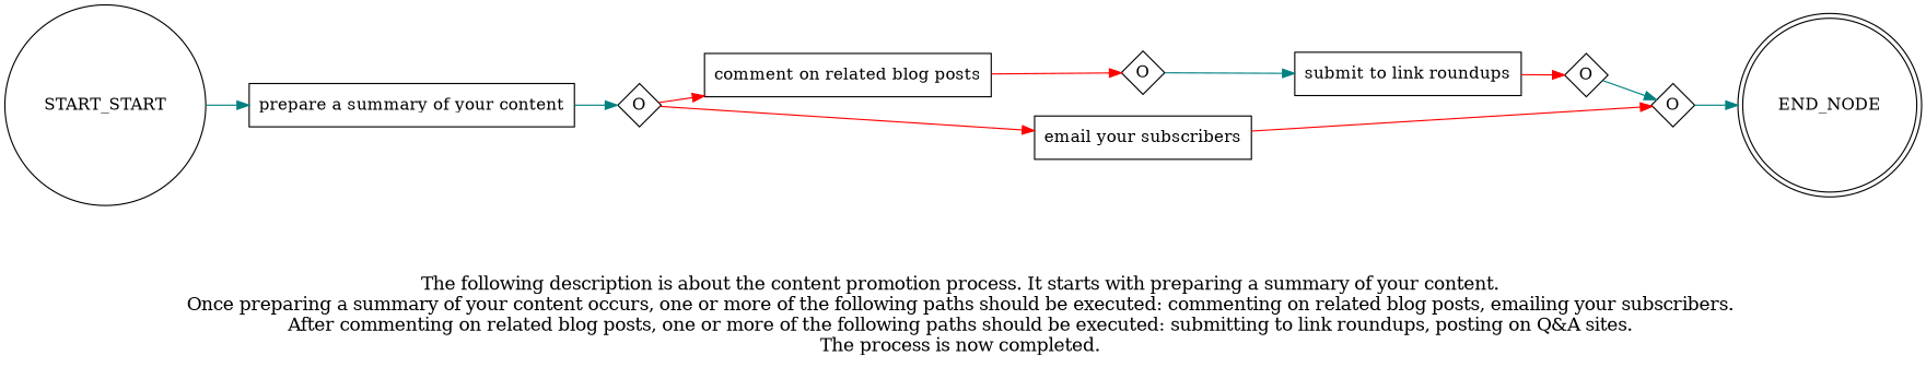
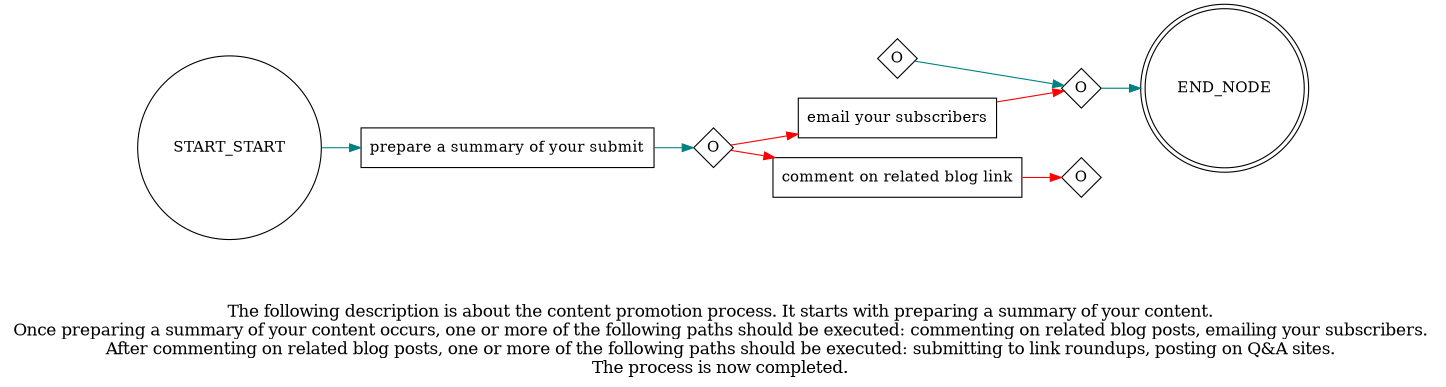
  digraph {
    fontsize=15
    label="\n\n\nThe following description is about the content promotion process. It starts with preparing a summary of your content. \nOnce preparing a summary of your content occurs, one or more of the following paths should be executed: commenting on related blog posts, emailing your subscribers. \nAfter commenting on related blog posts, one or more of the following paths should be executed: submitting to link roundups, posting on Q&A sites. \nThe process is now completed. \n"
    rankdir=LR
    node [shape=box]
    edge [color=teal]
-   "prepare a summary of your content"
+   "prepare a summary of your content" [label="prepare a summary of your submit"]
    n2 [fixedsize=true label=O shape=diamond width=0.5]
-   "comment on related blog posts"
+   "comment on related blog posts" [label="comment on related blog link"]
    "email your subscribers"
    n5 [fixedsize=true label=O shape=diamond width=0.5]
    n6 [fixedsize=true label=O shape=diamond width=0.5]
-   "submit to link roundups"
    n8 [fixedsize=true label=O shape=diamond width=0.5]
    END_NODE [shape=doublecircle width=0.2]
    n10 [label=START_START shape=circle width=0.3]
    subgraph sub_1 {
      "prepare a summary of your content"
      n2
      "comment on related blog posts"
      "email your subscribers"
      n5
      n6
-     "submit to link roundups"
      n8
    }
    "prepare a summary of your content" -> n2
    n2 -> "comment on related blog posts" [color=red]
    n2 -> "email your subscribers" [color=red]
    "comment on related blog posts" -> n5 [color=red]
    "email your subscribers" -> n6 [color=red]
-   n5 -> "submit to link roundups"
    n6 -> END_NODE
-   "submit to link roundups" -> n8 [color=red]
    n8 -> n6
    n10 -> "prepare a summary of your content"
  }
